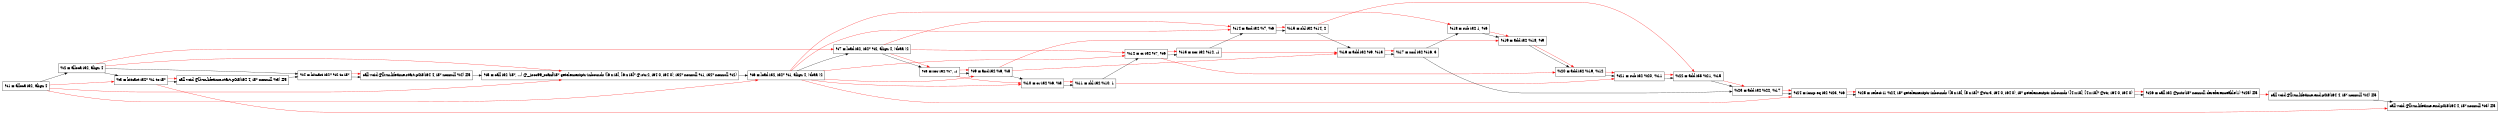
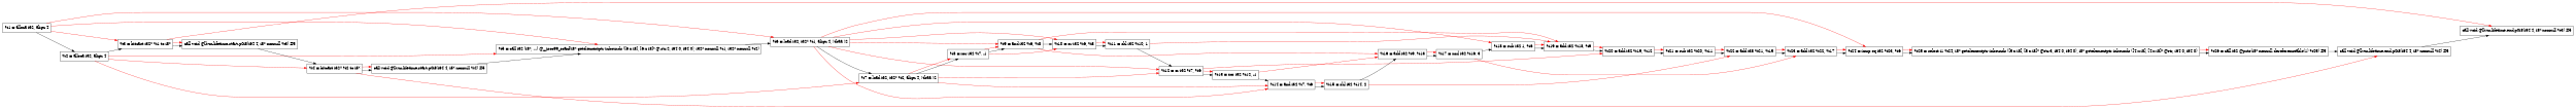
  digraph {
    rankdir=LR
    node [shape=record]
    edge [color=red]
    n1 [label="  %1 = alloca i32, align 4"]
    n2 [label="  %2 = alloca i32, align 4"]
    n3 [label="  %3 = bitcast i32* %1 to i8*"]
    n4 [label="  %5 = call i32 (i8*, ...) @__isoc99_scanf(i8* getelementptr inbounds ([6 x i8], [6 x i8]* @.str.2, i64 0, i64 0), i32* nonnull %1, i32* nonnull %2)"]
    n5 [label="  %6 = load i32, i32* %1, align 4, !tbaa !2"]
    n6 [label="  %4 = bitcast i32* %2 to i8*"]
    n7 [label="  %7 = load i32, i32* %2, align 4, !tbaa !2"]
    n8 [label="  call void @llvm.lifetime.start.p0i8(i64 4, i8* nonnull %3) #5"]
    n9 [label="  call void @llvm.lifetime.end.p0i8(i64 4, i8* nonnull %3) #5"]
    n10 [label="  %9 = and i32 %6, %8"]
    n11 [label="  %10 = or i32 %6, %8"]
    n12 [label="  %12 = or i32 %7, %6"]
    n13 [label="  %14 = and i32 %7, %6"]
    n14 [label="  %18 = sub i32 1, %6"]
    n15 [label="  %24 = icmp eq i32 %23, %6"]
    n16 [label="  call void @llvm.lifetime.start.p0i8(i64 4, i8* nonnull %4) #5"]
    n17 [label="  call void @llvm.lifetime.end.p0i8(i64 4, i8* nonnull %4) #5"]
    n18 [label="  %8 = xor i32 %7, -1"]
    n19 [label="  %16 = add i32 %9, %13"]
    n20 [label="  %19 = add i32 %18, %9"]
    n21 [label="  %11 = shl i32 %10, 1"]
    n22 [label="  %13 = xor i32 %12, -1"]
    n23 [label="  %20 = add i32 %19, %12"]
    n24 [label="  %15 = shl i32 %14, 2"]
    n25 [label="  %25 = select i1 %24, i8* getelementptr inbounds ([5 x i8], [5 x i8]* @str.3, i64 0, i64 0), i8* getelementptr inbounds ([4 x i8], [4 x i8]* @str, i64 0, i64 0)"]
    n26 [label="  %17 = mul i32 %16, 3"]
    n27 [label="  %21 = sub i32 %20, %11"]
    n28 [label="%22 = add i38 %21, %15"]
    n29 [label="  %23 = add i32 %22, %17"]
    n30 [label="  %26 = call i32 @puts(i8* nonnull dereferenceable(1) %25) #5"]
    n1 -> n2 [color=""]
    n1 -> n3
    n1 -> n4
    n1 -> n5
    n2 -> n3 [color=""]
    n2 -> n4
-   n2 -> n6 [color=black]
+   n2 -> n6
    n2 -> n7
    n3 -> n8 [color=""]
    n3 -> n8
    n3 -> n9
    n4 -> n5 [color=""]
    n5 -> n7 [color=""]
    n5 -> n10
    n5 -> n11
    n5 -> n12
    n5 -> n13
    n5 -> n14
    n5 -> n15
    n6 -> n16 [color=""]
    n6 -> n16
+   n6 -> n17
    n7 -> n12
    n7 -> n13
    n7 -> n18 [color=""]
    n7 -> n18
    n8 -> n6 [color=""]
    n10 -> n11 [color=""]
    n10 -> n19
    n10 -> n20
    n11 -> n21 [color=""]
    n11 -> n21
    n12 -> n22 [color=""]
    n12 -> n22
    n12 -> n23
    n13 -> n24 [color=""]
    n13 -> n24
    n14 -> n20 [color=""]
    n14 -> n20
    n15 -> n25 [color=""]
    n15 -> n25
    n16 -> n4 [color=""]
    n17 -> n9 [color=""]
    n18 -> n10 [color=""]
    n18 -> n10
    n18 -> n11
    n19 -> n26 [color=""]
    n19 -> n26
    n20 -> n23 [color=""]
    n20 -> n23
    n21 -> n12 [color=""]
-   n21 -> n27
+   n21 -> n20
    n22 -> n13 [color=""]
    n22 -> n19
    n23 -> n27 [color=""]
    n23 -> n27
    n24 -> n19 [color=""]
    n24 -> n28
    n25 -> n30 [color=""]
    n25 -> n30
    n26 -> n14 [color=""]
-   n26 -> n29 [color=black]
+   n26 -> n29
    n27 -> n28 [color=""]
    n27 -> n28
    n28 -> n29 [color=""]
    n28 -> n29
    n29 -> n15 [color=""]
    n29 -> n15
-   n30 -> n17
+   n30 -> n17 [color=""]
  }
